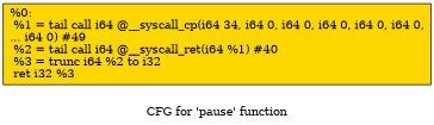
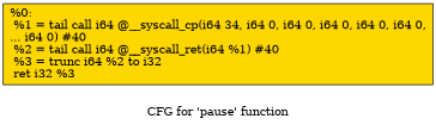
  digraph {
    label="CFG for 'pause' function"
-   n1 [label="{%0:\l  %1 = tail call i64 @__syscall_cp(i64 34, i64 0, i64 0, i64 0, i64 0, i64 0,\l... i64 0) #49\l  %2 = tail call i64 @__syscall_ret(i64 %1) #40\l  %3 = trunc i64 %2 to i32\l  ret i32 %3\l}" shape=record style=filled fillcolor=gold]
+   n1 [label="{%0:\l  %1 = tail call i64 @__syscall_cp(i64 34, i64 0, i64 0, i64 0, i64 0, i64 0,\l... i64 0) #40\l  %2 = tail call i64 @__syscall_ret(i64 %1) #40\l  %3 = trunc i64 %2 to i32\l  ret i32 %3\l}" shape=record style=filled fillcolor=gold]
  }
